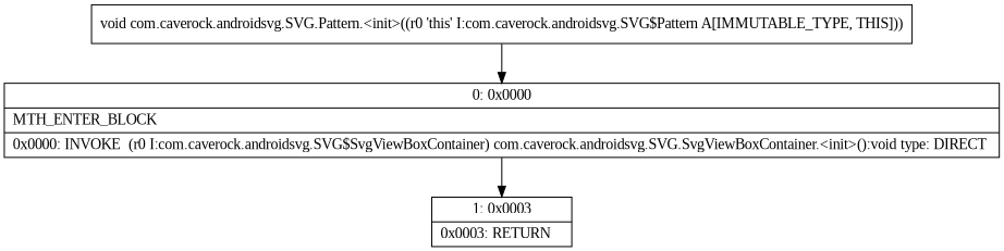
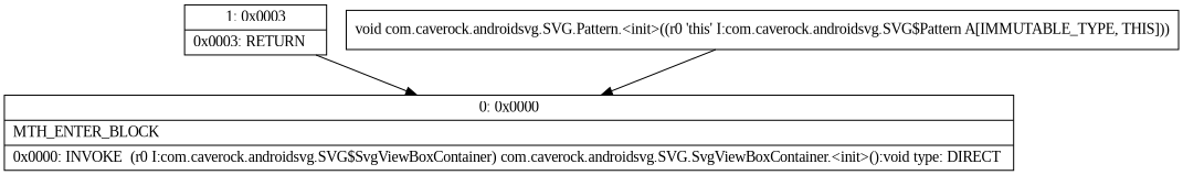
  digraph {
    fontname="Liberation Serif"
    node [shape=record fontname="Liberation Serif"]
    edge [fontname="Liberation Serif"]
    n1 [label="{0\:\ 0x0000|MTH_ENTER_BLOCK\l|0x0000: INVOKE  (r0 I:com.caverock.androidsvg.SVG$SvgViewBoxContainer) com.caverock.androidsvg.SVG.SvgViewBoxContainer.\<init\>():void type: DIRECT \l}"]
    n2 [label="{1\:\ 0x0003|0x0003: RETURN   \l}"]
    n3 [label="{void com.caverock.androidsvg.SVG.Pattern.\<init\>((r0 'this' I:com.caverock.androidsvg.SVG$Pattern A[IMMUTABLE_TYPE, THIS])) }"]
-   n1 -> n2
+   n2 -> n1
    n3 -> n1
  }
